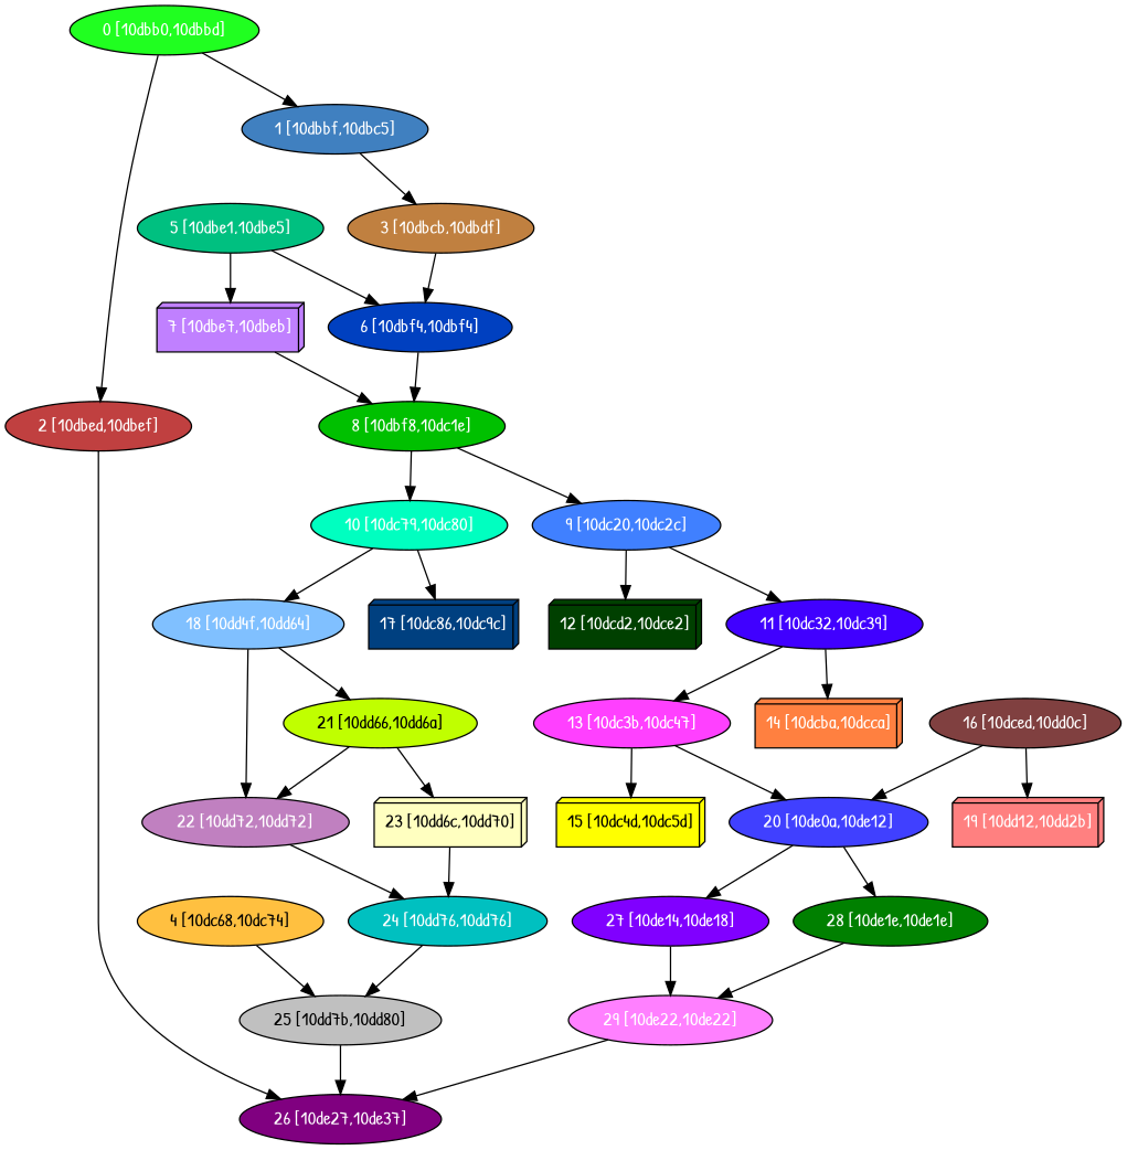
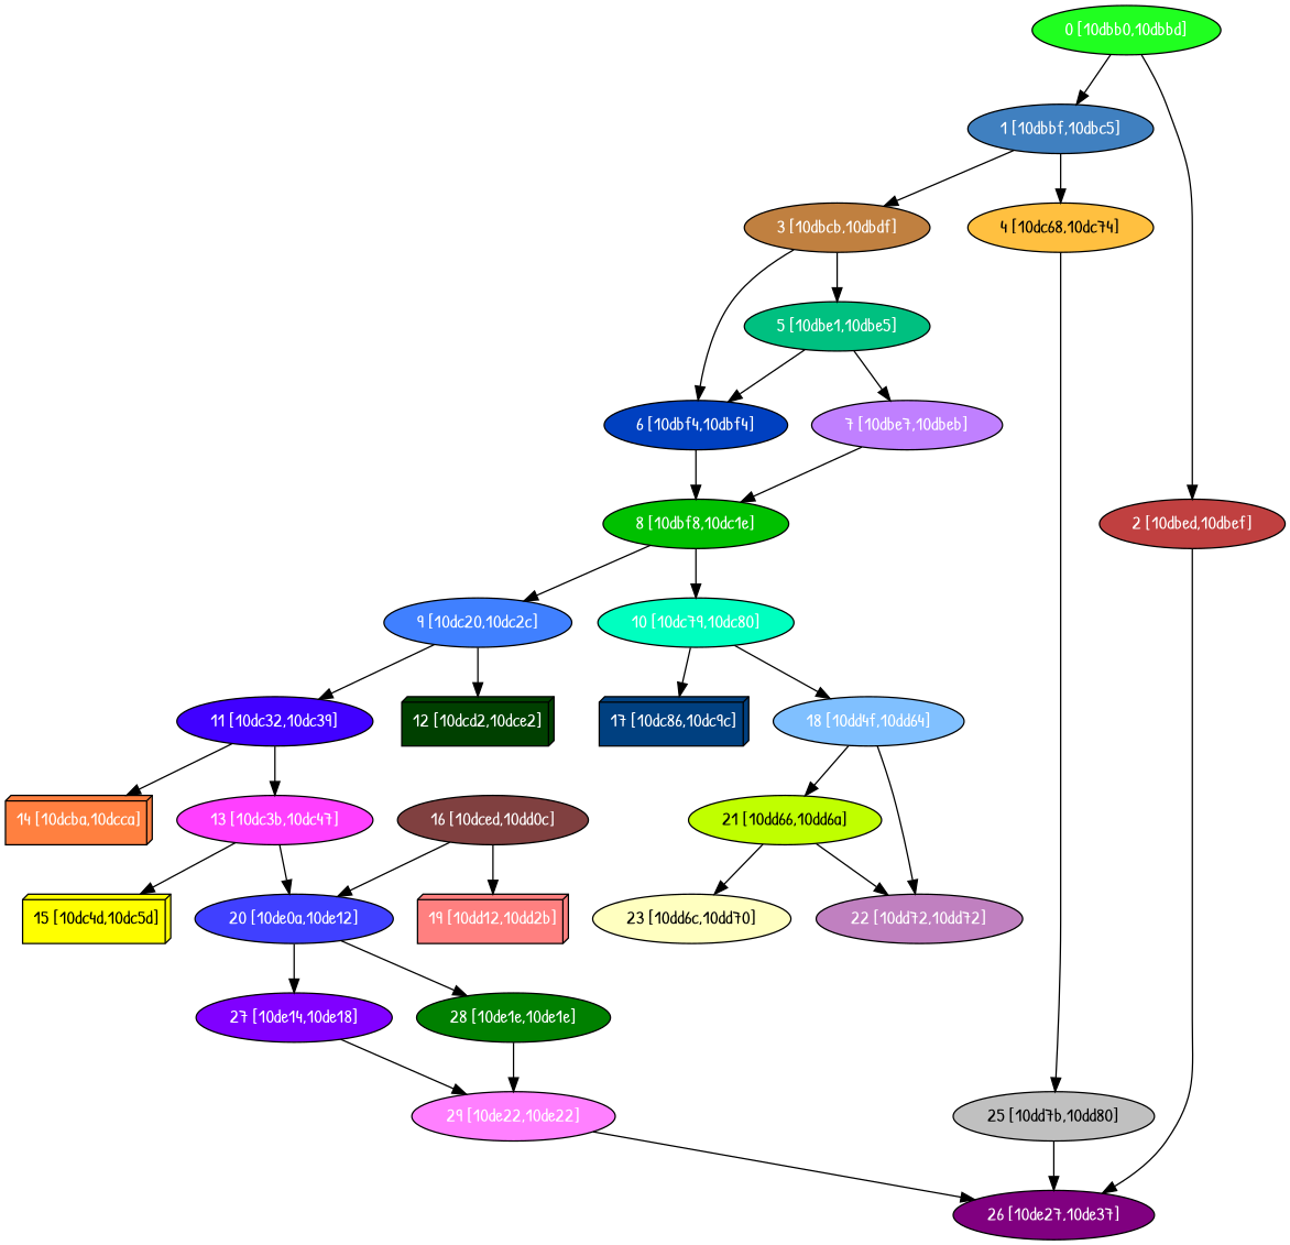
  digraph {
    fontname="Patrick Hand"
    node [fontcolor="#ffffff" fontname="Patrick Hand" shape=oval style=filled]
    edge [fontname="Patrick Hand"]
    n1 [fillcolor="#20FF20" label="0 [10dbb0,10dbbd]"]
    n2 [fillcolor="#4080C0" label="1 [10dbbf,10dbc5]"]
    n3 [fillcolor="#C04040" label="2 [10dbed,10dbef]"]
    n4 [fillcolor="#C08040" label="3 [10dbcb,10dbdf]"]
    n5 [fillcolor="#FFC040" fontcolor="#000000" label="4 [10dc68,10dc74]"]
    n6 [fillcolor="#800080" label="26 [10de27,10de37]"]
    n7 [fillcolor="#00C080" label="5 [10dbe1,10dbe5]"]
    n8 [fillcolor="#0040C0" label="6 [10dbf4,10dbf4]"]
    n9 [fillcolor="#C0C0C0" fontcolor="#000000" label="25 [10dd7b,10dd80]"]
-   n10 [fillcolor="#C080FF" label="7 [10dbe7,10dbeb]" shape=box3d]
+   n10 [fillcolor="#C080FF" label="7 [10dbe7,10dbeb]"]
    n11 [fillcolor="#00C000" label="8 [10dbf8,10dc1e]"]
    n12 [fillcolor="#4080FF" label="9 [10dc20,10dc2c]"]
    n13 [fillcolor="#00FFC0" label="10 [10dc79,10dc80]"]
    n14 [fillcolor="#4000FF" label="11 [10dc32,10dc39]"]
    n15 [fillcolor="#004000" label="12 [10dcd2,10dce2]" shape=box3d]
    n16 [fillcolor="#004080" label="17 [10dc86,10dc9c]" shape=box3d]
    n17 [fillcolor="#80C0FF" label="18 [10dd4f,10dd64]"]
    n18 [fillcolor="#FF40FF" label="13 [10dc3b,10dc47]"]
    n19 [fillcolor="#FF8040" label="14 [10dcba,10dcca]" shape=box3d]
    n20 [fillcolor="#C0FF00" fontcolor="#000000" label="21 [10dd66,10dd6a]"]
    n21 [fillcolor="#C080C0" label="22 [10dd72,10dd72]"]
    n22 [fillcolor="#FFFF00" fontcolor="#000000" label="15 [10dc4d,10dc5d]" shape=box3d]
    n23 [fillcolor="#4040FF" label="20 [10de0a,10de12]"]
    n24 [fillcolor="#804040" label="16 [10dced,10dd0c]"]
    n25 [fillcolor="#FF8080" label="19 [10dd12,10dd2b]" shape=box3d]
    n26 [fillcolor="#8000FF" label="27 [10de14,10de18]"]
    n27 [fillcolor="#008000" label="28 [10de1e,10de1e]"]
-   n28 [fillcolor="#FFFFC0" fontcolor="#000000" label="23 [10dd6c,10dd70]" shape=box3d]
-   n29 [fillcolor="#00C0C0" label="24 [10dd76,10dd76]"]
+   n28 [fillcolor="#FFFFC0" fontcolor="#000000" label="23 [10dd6c,10dd70]"]
    n30 [fillcolor="#FF80FF" label="29 [10de22,10de22]"]
    n1 -> n2
    n1 -> n3
    n2 -> n4
+   n2 -> n5
    n3 -> n6
+   n4 -> n7
    n4 -> n8
    n5 -> n9
    n7 -> n8
    n7 -> n10
    n8 -> n11
    n9 -> n6
    n10 -> n11
    n11 -> n12
    n11 -> n13
    n12 -> n14
    n12 -> n15
    n13 -> n16
    n13 -> n17
    n14 -> n18
    n14 -> n19
    n17 -> n20
    n17 -> n21
    n18 -> n22
    n18 -> n23
    n20 -> n21
    n20 -> n28
-   n21 -> n29
    n23 -> n26
    n23 -> n27
    n24 -> n23
    n24 -> n25
    n26 -> n30
    n27 -> n30
-   n28 -> n29
-   n29 -> n9
    n30 -> n6
  }
